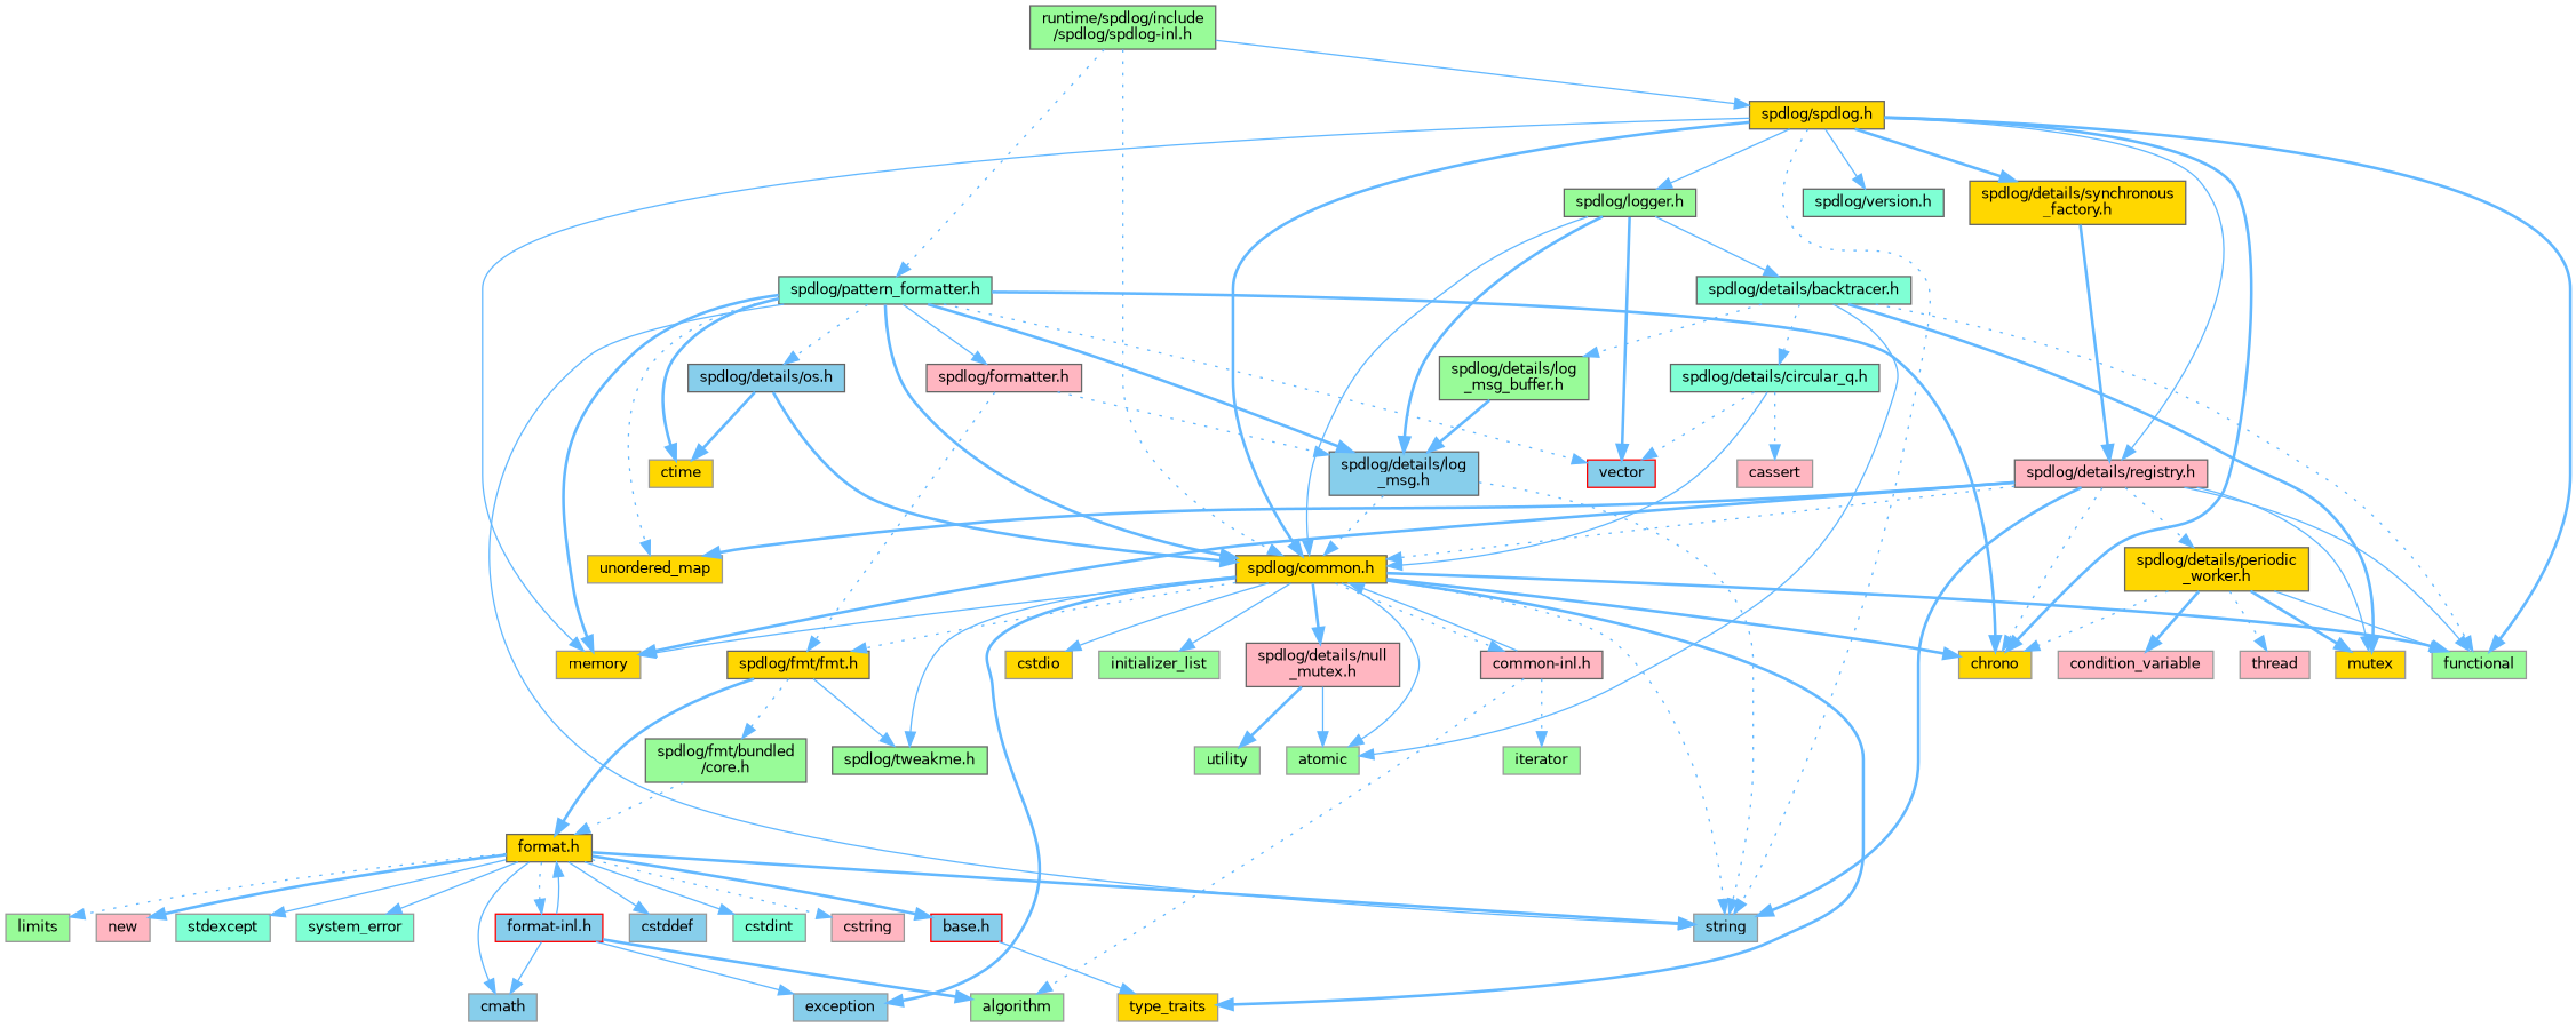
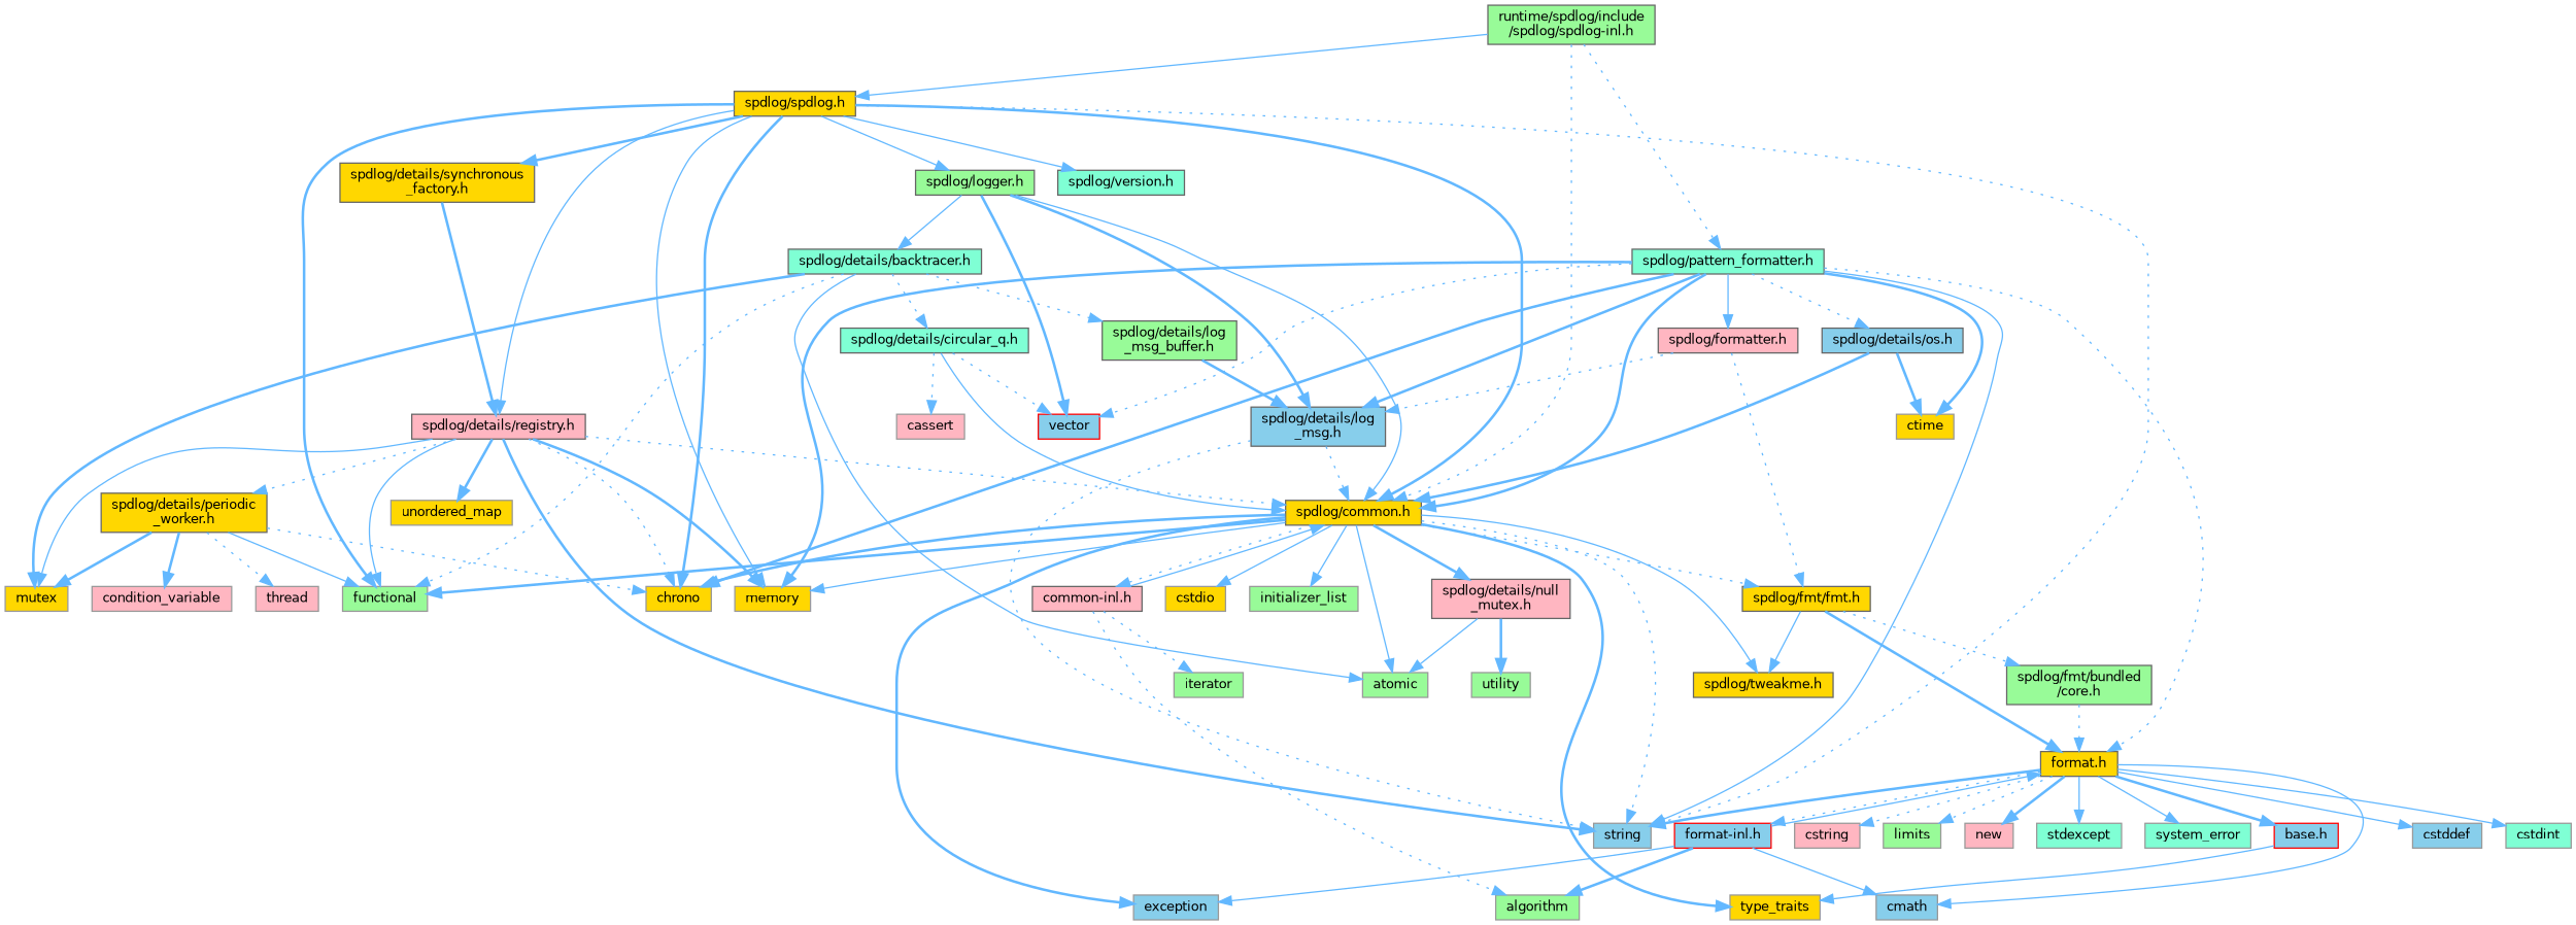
  digraph {
    node [color=grey60 fillcolor=gold fontname=Helvetica fontsize=10 shape=box style=filled]
    edge [color=steelblue1 fontname=Helvetica fontsize=10 labelfontname=Helvetica labelfontsize=10 style=bold]
    n1 [color=gray40 fillcolor=palegreen fontcolor=black height=0.2 label="runtime/spdlog/include\l/spdlog/spdlog-inl.h" width=0.4]
    n2 [color=grey40 height=0.2 label="spdlog/spdlog.h" width=0.4]
    n3 [color=grey40 height=0.2 label="spdlog/common.h" width=0.4]
    n4 [color=grey40 fillcolor=aquamarine height=0.2 label="spdlog/pattern_formatter.h" width=0.4]
    n5 [height=0.2 label=chrono width=0.4]
    n6 [fillcolor=palegreen height=0.2 label=functional width=0.4]
    n7 [height=0.2 label=memory width=0.4]
    n8 [fillcolor=skyblue height=0.2 label=string width=0.4]
    n9 [color=grey40 fillcolor=lightpink height=0.2 label="spdlog/details/registry.h" width=0.4]
    n10 [color=grey40 height=0.2 label="spdlog/details/synchronous\l_factory.h" width=0.4]
    n11 [color=grey40 fillcolor=palegreen height=0.2 label="spdlog/logger.h" width=0.4]
    n12 [color=grey40 fillcolor=aquamarine height=0.2 label="spdlog/version.h" width=0.4]
    n13 [color=grey40 fillcolor=lightpink height=0.2 label="spdlog/details/null\l_mutex.h" width=0.4]
    n14 [fillcolor=palegreen height=0.2 label=atomic width=0.4]
-   n15 [color=grey40 fillcolor=palegreen height=0.2 label="spdlog/tweakme.h" width=0.4]
+   n15 [color=grey40 height=0.2 label="spdlog/tweakme.h" width=0.4]
    n16 [height=0.2 label=cstdio width=0.4]
    n17 [fillcolor=skyblue height=0.2 label=exception width=0.4]
    n18 [fillcolor=palegreen height=0.2 label=initializer_list width=0.4]
    n19 [height=0.2 label=type_traits width=0.4]
    n20 [color=grey40 height=0.2 label="spdlog/fmt/fmt.h" width=0.4]
    n21 [color=grey40 fillcolor=lightpink height=0.2 label="common-inl.h" width=0.4]
    n22 [height=0.2 label=unordered_map width=0.4]
    n23 [color=red fillcolor=skyblue height=0.2 label=vector width=0.4]
    n24 [color=grey40 fillcolor=skyblue height=0.2 label="spdlog/details/log\l_msg.h" width=0.4]
    n25 [color=grey40 fillcolor=skyblue height=0.2 label="spdlog/details/os.h" width=0.4]
    n26 [height=0.2 label=ctime width=0.4]
    n27 [color=grey40 fillcolor=lightpink height=0.2 label="spdlog/formatter.h" width=0.4]
    n28 [color=grey40 height=0.2 label="spdlog/details/periodic\l_worker.h" width=0.4]
    n29 [height=0.2 label=mutex width=0.4]
    n30 [color=grey40 fillcolor=aquamarine height=0.2 label="spdlog/details/backtracer.h" width=0.4]
    n31 [fillcolor=palegreen height=0.2 label=utility width=0.4]
    n32 [color=grey40 fillcolor=palegreen height=0.2 label="spdlog/fmt/bundled\l/core.h" width=0.4]
    n33 [color=grey40 height=0.2 label="format.h" width=0.4]
    n34 [fillcolor=palegreen height=0.2 label=algorithm width=0.4]
    n35 [fillcolor=palegreen height=0.2 label=iterator width=0.4]
    n36 [color=red fillcolor=skyblue height=0.2 label="base.h" width=0.4]
    n37 [fillcolor=skyblue height=0.2 label=cmath width=0.4]
    n38 [fillcolor=skyblue height=0.2 label=cstddef width=0.4]
    n39 [fillcolor=aquamarine height=0.2 label=cstdint width=0.4]
    n40 [fillcolor=lightpink height=0.2 label=cstring width=0.4]
    n41 [fillcolor=palegreen height=0.2 label=limits width=0.4]
    n42 [fillcolor=lightpink height=0.2 label=new width=0.4]
    n43 [fillcolor=aquamarine height=0.2 label=stdexcept width=0.4]
    n44 [fillcolor=aquamarine height=0.2 label=system_error width=0.4]
    n45 [color=red fillcolor=skyblue height=0.2 label="format-inl.h" width=0.4]
    n46 [fillcolor=lightpink height=0.2 label=condition_variable width=0.4]
    n47 [fillcolor=lightpink height=0.2 label=thread width=0.4]
    n48 [color=grey40 fillcolor=aquamarine height=0.2 label="spdlog/details/circular_q.h" width=0.4]
    n49 [color=grey40 fillcolor=palegreen height=0.2 label="spdlog/details/log\l_msg_buffer.h" width=0.4]
    n50 [fillcolor=lightpink height=0.2 label=cassert width=0.4]
    n1 -> n2 [style=solid]
    n1 -> n3 [style=dotted]
    n1 -> n4 [style=dotted]
    n2 -> n3
    n2 -> n5
    n2 -> n6
    n2 -> n7 [style=solid]
    n2 -> n8 [style=dotted]
    n2 -> n9 [style=solid]
    n2 -> n10
    n2 -> n11 [style=solid]
    n2 -> n12 [style=solid]
    n3 -> n5
    n3 -> n6
    n3 -> n7 [style=solid]
    n3 -> n8 [style=dotted]
    n3 -> n13
    n3 -> n14 [style=solid]
    n3 -> n15 [style=solid]
    n3 -> n16 [style=solid]
    n3 -> n17
    n3 -> n18 [style=solid]
    n3 -> n19
    n3 -> n20 [style=dotted]
    n3 -> n21 [style=dotted]
    n4 -> n3
    n4 -> n5
    n4 -> n7
    n4 -> n8 [style=solid]
-   n4 -> n22 [style=dotted]
+   n4 -> n33 [style=dotted]
    n4 -> n23 [style=dotted]
    n4 -> n24
    n4 -> n25 [style=dotted]
    n4 -> n26
    n4 -> n27 [style=solid]
    n9 -> n3 [style=dotted]
    n9 -> n5 [style=dotted]
    n9 -> n6 [style=solid]
    n9 -> n7
    n9 -> n8
    n9 -> n22
    n9 -> n28 [style=dotted]
    n9 -> n29 [style=solid]
    n10 -> n9
    n11 -> n3 [style=solid]
    n11 -> n23
    n11 -> n24
    n11 -> n30 [style=solid]
    n13 -> n14 [style=solid]
    n13 -> n31
    n20 -> n15 [style=solid]
    n20 -> n32 [style=dotted]
    n20 -> n33
    n21 -> n3 [style=solid]
    n21 -> n34 [style=dotted]
    n21 -> n35 [style=dotted]
    n24 -> n3 [style=dotted]
    n24 -> n8 [style=dotted]
    n25 -> n3
    n25 -> n26
    n27 -> n20 [style=dotted]
    n27 -> n24 [style=dotted]
    n28 -> n5 [style=dotted]
    n28 -> n6 [style=solid]
    n28 -> n29
    n28 -> n46
    n28 -> n47 [style=dotted]
    n30 -> n6 [style=dotted]
    n30 -> n14 [style=solid]
    n30 -> n29
    n30 -> n48 [style=dotted]
    n30 -> n49 [style=dotted]
    n32 -> n33 [style=dotted]
    n33 -> n8
    n33 -> n36
    n33 -> n37 [style=solid]
    n33 -> n38 [style=solid]
    n33 -> n39 [style=solid]
    n33 -> n40 [style=dotted]
    n33 -> n41 [style=dotted]
    n33 -> n42
    n33 -> n43 [style=solid]
    n33 -> n44 [style=solid]
    n33 -> n45 [style=dotted]
    n36 -> n19 [style=solid]
    n45 -> n17 [style=solid]
    n45 -> n33 [style=solid]
    n45 -> n34
    n45 -> n37 [style=solid]
    n48 -> n3 [style=solid]
    n48 -> n23 [style=dotted]
    n48 -> n50 [style=dotted]
    n49 -> n24
  }
